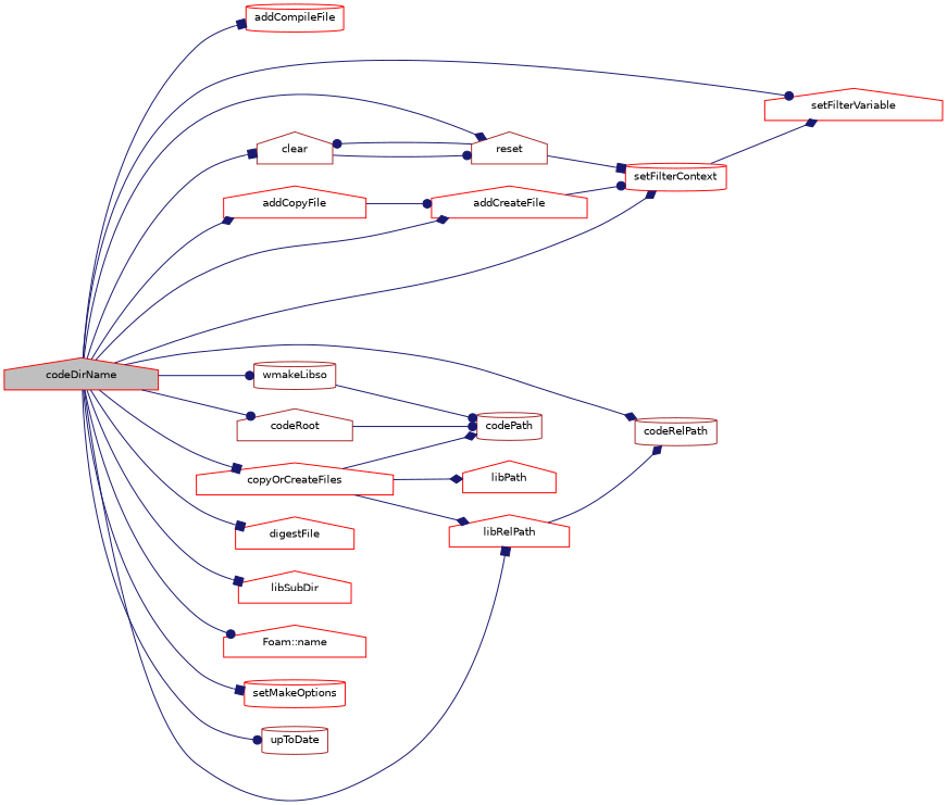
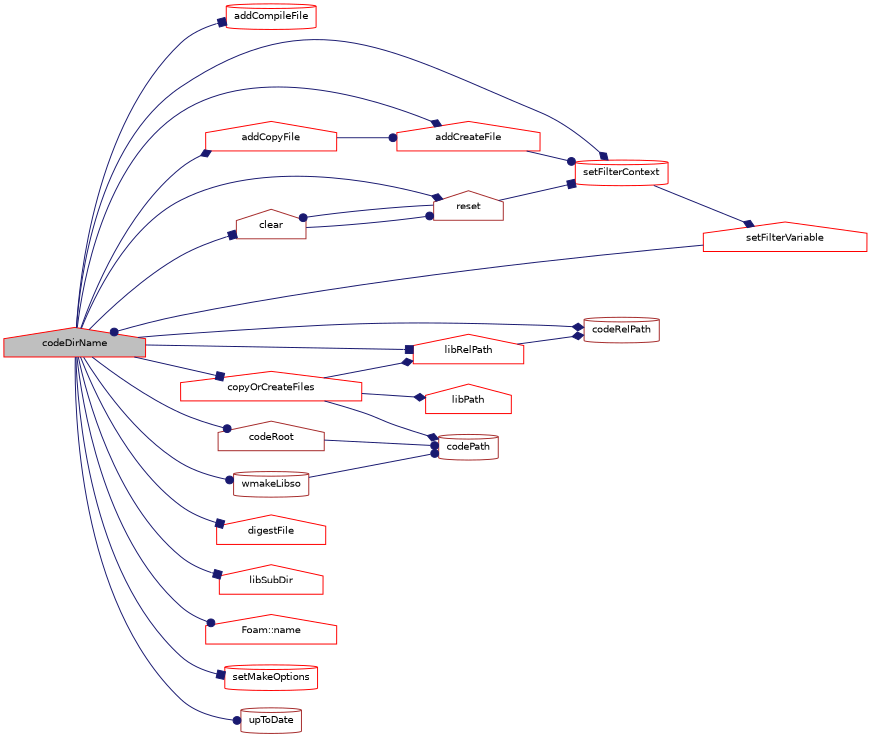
  digraph {
    rankdir=LR
    node [color=red fontname=Helvetica fontsize=10 shape=house]
    edge [arrowhead=dot color=midnightblue fontname=Helvetica fontsize=10 labelfontname=Helvetica labelfontsize=10 style=solid]
    n1 [fillcolor=grey75 fontcolor=black height=0.2 label=codeDirName style=filled width=0.4]
    n2 [height=0.2 label=addCompileFile shape=cylinder width=0.4]
    n3 [height=0.2 label=addCopyFile width=0.4]
    n4 [height=0.2 label=addCreateFile width=0.4]
    n5 [height=0.2 label=setFilterContext shape=cylinder width=0.4]
    n6 [height=0.2 label=setFilterVariable width=0.4]
    n7 [color=brown height=0.2 label=clear width=0.4]
    n8 [color=brown height=0.2 label=reset width=0.4]
    n9 [color=brown height=0.2 label=codeRelPath shape=cylinder width=0.4]
    n10 [color=brown height=0.2 label=codeRoot width=0.4]
    n11 [height=0.2 label=copyOrCreateFiles width=0.4]
    n12 [height=0.2 label=libRelPath width=0.4]
    n13 [height=0.2 label=digestFile width=0.4]
    n14 [height=0.2 label=libSubDir width=0.4]
    n15 [height=0.2 label="Foam::name" width=0.4]
    n16 [height=0.2 label=setMakeOptions shape=cylinder width=0.4]
    n17 [color=brown height=0.2 label=upToDate shape=cylinder width=0.4]
    n18 [color=brown height=0.2 label=wmakeLibso shape=cylinder width=0.4]
    n19 [color=brown height=0.2 label=codePath shape=cylinder width=0.4]
    n20 [height=0.2 label=libPath width=0.4]
    n1 -> n2 [arrowhead=box]
    n1 -> n3 [arrowhead=diamond]
    n1 -> n4 [arrowhead=diamond]
    n1 -> n5 [arrowhead=diamond]
-   n1 -> n6
+   n6 -> n1
    n1 -> n7 [arrowhead=box]
    n1 -> n8 [arrowhead=diamond]
    n1 -> n9 [arrowhead=diamond]
    n1 -> n10
    n1 -> n11 [arrowhead=box]
    n1 -> n12 [arrowhead=box]
    n1 -> n13 [arrowhead=box]
    n1 -> n14 [arrowhead=box]
    n1 -> n15
    n1 -> n16 [arrowhead=box]
    n1 -> n17
    n1 -> n18
    n3 -> n4
    n4 -> n5
    n5 -> n6 [arrowhead=diamond]
    n7 -> n8
    n8 -> n5 [arrowhead=box]
    n8 -> n7
    n10 -> n19
    n11 -> n12 [arrowhead=diamond]
    n11 -> n19 [arrowhead=diamond]
    n11 -> n20 [arrowhead=diamond]
    n12 -> n9 [arrowhead=diamond]
    n18 -> n19
  }
